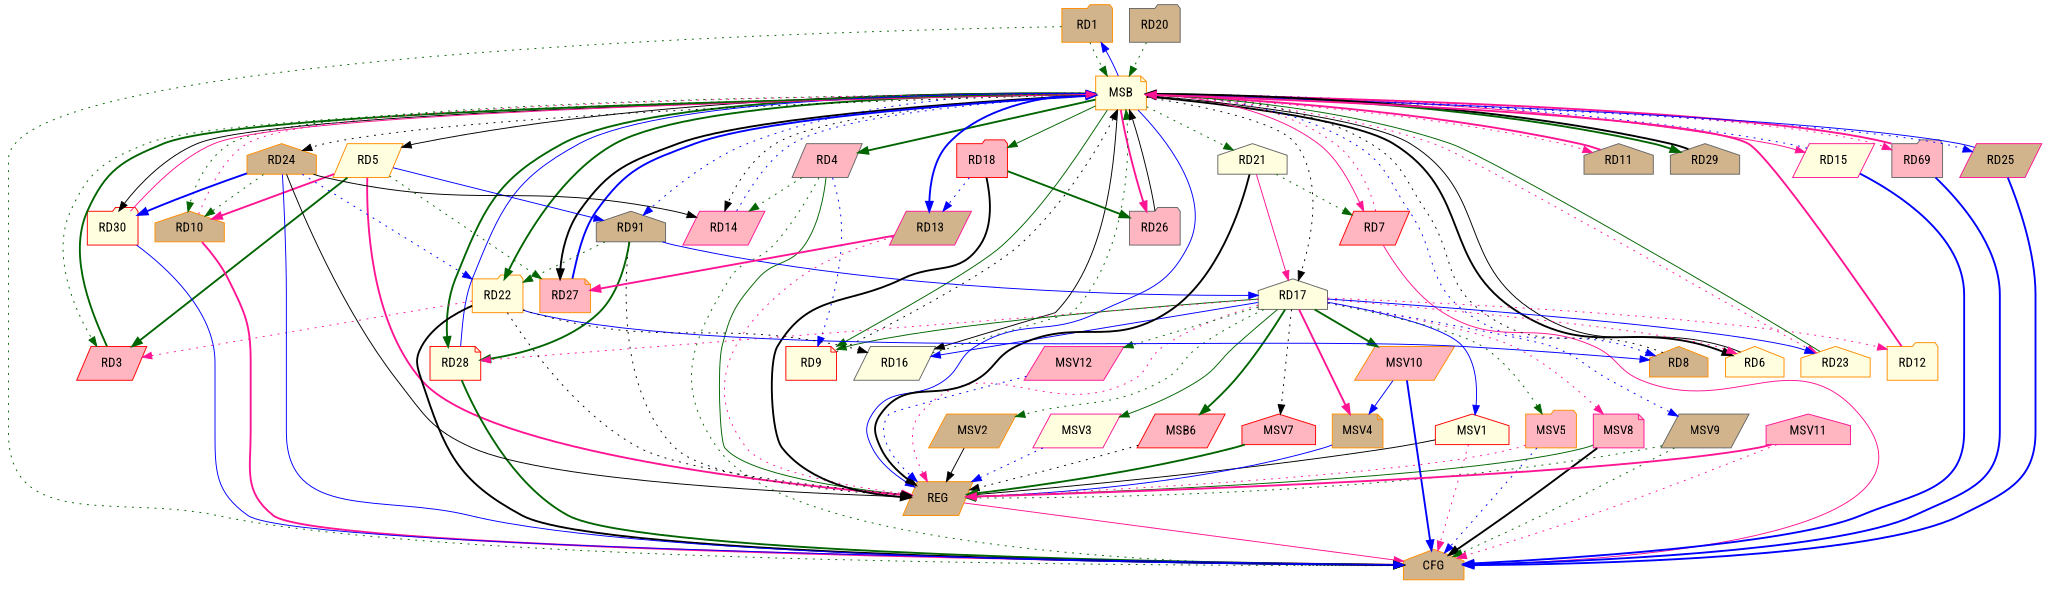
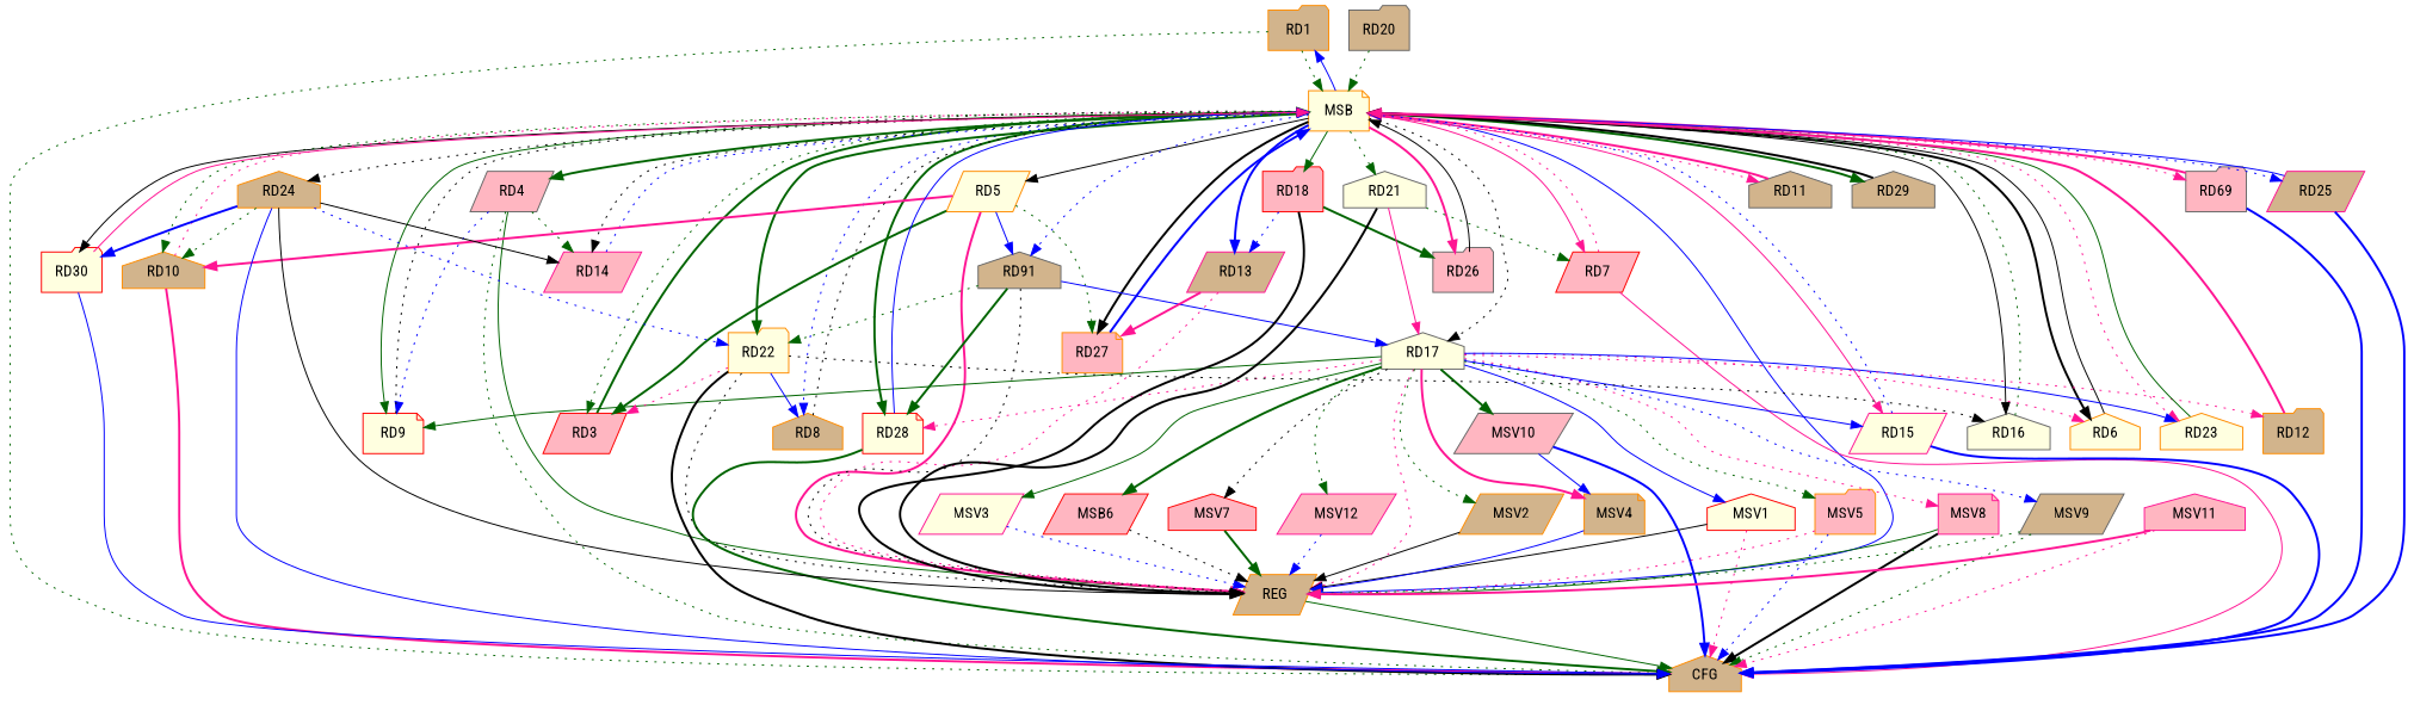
  strict digraph {
    fontname="Roboto Condensed"
    node [color=darkorange fillcolor=tan fontname="Roboto Condensed" shape=parallelogram style=filled]
    edge [color=darkgreen fontname="Roboto Condensed" style=dotted]
    n1 [label=RD1 shape=folder]
    n2 [fillcolor=lightyellow label=MSB shape=note]
    n3 [label=CFG shape=house]
    n4 [color=red fillcolor=lightpink label=RD3]
    n5 [color=gray40 fillcolor=lightpink label=RD4]
    n6 [color=red fillcolor=lightyellow label=RD9 shape=note]
    n7 [color=deeppink fillcolor=lightpink label=RD14]
    n8 [label=REG]
    n9 [fillcolor=lightyellow label=RD5]
    n10 [label=RD10 shape=house]
    n11 [fillcolor=lightpink label=RD27 shape=note]
    n12 [color=gray40 label=RD91 shape=house]
    n13 [fillcolor=lightyellow label=RD6 shape=house]
    n14 [color=red fillcolor=lightpink label=RD7]
    n15 [label=RD8 shape=house]
    n16 [color=gray40 label=RD11 shape=house]
    n17 [color=deeppink label=RD13]
    n18 [color=deeppink fillcolor=lightyellow label=RD15]
-   n19 [color=gray40 fillcolor=lightyellow label=RD16]
+   n19 [color=gray40 fillcolor=lightyellow label=RD16 shape=house]
    n20 [color=gray40 fillcolor=lightyellow label=RD17 shape=house]
    n21 [fillcolor=lightyellow label=RD23 shape=house]
    n22 [color=red fillcolor=lightyellow label=RD28 shape=note]
    n23 [color=red fillcolor=lightpink label=RD18 shape=folder]
    n24 [color=gray40 fillcolor=lightpink label=RD26 shape=folder]
    n25 [color=gray40 fillcolor=lightpink label=RD69 shape=folder]
    n26 [color=gray40 fillcolor=lightyellow label=RD21 shape=house]
    n27 [fillcolor=lightyellow label=RD22 shape=folder]
    n28 [label=RD24 shape=house]
    n29 [color=red fillcolor=lightyellow label=RD30 shape=folder]
    n30 [color=deeppink label=RD25]
    n31 [color=gray40 label=RD29 shape=house]
-   n32 [fillcolor=lightyellow label=RD12 shape=folder]
+   n32 [label=RD12 shape=folder]
    n33 [color=red fillcolor=lightyellow label=MSV1 shape=house]
    n34 [label=MSV2]
    n35 [color=deeppink fillcolor=lightyellow label=MSV3]
    n36 [label=MSV4 shape=note]
    n37 [fillcolor=lightpink label=MSV5 shape=folder]
    n38 [color=red fillcolor=lightpink label=MSB6]
    n39 [color=red fillcolor=lightpink label=MSV7 shape=house]
    n40 [color=deeppink fillcolor=lightpink label=MSV8 shape=note]
    n41 [color=gray40 label=MSV9]
-   n42 [fillcolor=lightpink label=MSV10]
+   n42 [color=gray40 fillcolor=lightpink label=MSV10]
    n43 [color=deeppink fillcolor=lightpink label=MSV12]
    n44 [color=deeppink fillcolor=lightpink label=MSV11 shape=house]
    n45 [color=gray40 label=RD20 shape=folder]
    n1 -> n2
    n1 -> n3
    n2 -> n1 [color=blue style=solid]
    n2 -> n4
    n2 -> n5 [style=bold]
    n2 -> n6 [style=solid]
    n2 -> n7 [color=black]
    n2 -> n8 [color=blue style=solid]
    n2 -> n9 [color=black style=solid]
    n2 -> n10
    n2 -> n11 [color=black style=bold]
    n2 -> n12 [color=blue]
    n2 -> n13 [color=black style=bold]
    n2 -> n14 [color=deeppink style=solid]
    n2 -> n15 [color=blue]
    n2 -> n16 [color=deeppink]
    n2 -> n17 [color=blue style=bold]
    n2 -> n18 [color=deeppink style=solid]
    n2 -> n19 [color=black style=solid]
    n2 -> n20 [color=black]
    n2 -> n21 [color=deeppink]
    n2 -> n22 [style=bold]
    n2 -> n23 [style=solid]
    n2 -> n24 [color=deeppink style=bold]
    n2 -> n25 [color=deeppink]
    n2 -> n26
    n2 -> n27 [style=bold]
    n2 -> n28 [color=black]
    n2 -> n29 [color=black style=solid]
    n2 -> n30 [color=blue]
    n2 -> n31 [style=bold]
    n4 -> n2 [style=bold]
    n5 -> n3
    n5 -> n6 [color=blue]
    n5 -> n7
    n5 -> n8 [style=solid]
    n6 -> n2 [color=black]
    n7 -> n2 [color=blue]
-   n8 -> n3 [color=deeppink style=solid]
+   n8 -> n3 [style=solid]
    n9 -> n4 [style=bold]
    n9 -> n8 [color=deeppink style=bold]
    n9 -> n10 [color=deeppink style=bold]
    n9 -> n11
    n9 -> n12 [color=blue style=solid]
    n10 -> n2 [color=deeppink]
    n10 -> n3 [color=deeppink style=bold]
    n11 -> n2 [color=blue style=bold]
    n12 -> n8 [color=black]
    n12 -> n20 [color=blue style=solid]
    n12 -> n22 [style=bold]
    n12 -> n27
    n13 -> n2 [color=black style=solid]
    n14 -> n2 [color=deeppink]
    n14 -> n3 [color=deeppink style=solid]
    n15 -> n2 [color=black]
    n16 -> n2 [color=deeppink style=bold]
    n17 -> n8 [color=deeppink]
    n17 -> n11 [color=deeppink style=bold]
    n18 -> n2 [color=blue]
    n18 -> n3 [color=blue style=bold]
    n19 -> n2
    n20 -> n6 [style=solid]
    n20 -> n8 [color=deeppink]
    n20 -> n13 [color=deeppink]
-   n20 -> n19 [color=blue style=solid]
+   n20 -> n18 [color=blue style=solid]
    n20 -> n21 [color=blue style=solid]
    n20 -> n22 [color=deeppink]
    n20 -> n32 [color=deeppink]
    n20 -> n33 [color=blue style=solid]
    n20 -> n34
    n20 -> n35 [style=solid]
    n20 -> n36 [color=deeppink style=bold]
    n20 -> n37
    n20 -> n38 [style=bold]
    n20 -> n39 [color=black]
    n20 -> n40 [color=deeppink]
    n20 -> n41 [color=blue]
    n20 -> n42 [style=bold]
    n20 -> n43
    n21 -> n2 [style=solid]
    n22 -> n2 [color=blue style=solid]
    n22 -> n3 [style=bold]
    n23 -> n8 [color=black style=bold]
    n23 -> n17 [color=blue]
    n23 -> n24 [style=bold]
    n24 -> n2 [color=black style=solid]
    n25 -> n2 [color=deeppink style=bold]
    n25 -> n3 [color=blue style=bold]
    n26 -> n8 [color=black style=bold]
    n26 -> n14
    n26 -> n20 [color=deeppink style=solid]
    n27 -> n3 [color=black style=bold]
    n27 -> n4 [color=deeppink]
    n27 -> n8 [color=black]
    n27 -> n15 [color=blue style=solid]
    n27 -> n19 [color=black]
    n28 -> n3 [color=blue style=solid]
    n28 -> n7 [color=black style=solid]
    n28 -> n8 [color=black style=solid]
    n28 -> n10
    n28 -> n27 [color=blue]
    n28 -> n29 [color=blue style=bold]
    n29 -> n2 [color=deeppink style=solid]
    n29 -> n3 [color=blue style=solid]
    n30 -> n2 [color=blue style=solid]
    n30 -> n3 [color=blue style=bold]
    n31 -> n2 [color=black style=bold]
    n32 -> n2 [color=deeppink style=bold]
    n33 -> n3 [color=deeppink]
    n33 -> n8 [color=black style=solid]
    n34 -> n8 [color=black style=solid]
    n35 -> n8 [color=blue]
    n36 -> n8 [color=blue style=solid]
    n37 -> n3 [color=blue]
    n37 -> n8 [color=deeppink]
    n38 -> n8 [color=black]
    n39 -> n8 [style=bold]
    n40 -> n3 [color=black style=bold]
    n40 -> n8 [style=solid]
    n41 -> n3
    n41 -> n8
    n42 -> n3 [color=blue style=bold]
    n42 -> n36 [color=blue style=solid]
    n43 -> n8 [color=blue]
    n44 -> n3 [color=deeppink]
    n44 -> n8 [color=deeppink style=bold]
    n45 -> n2
  }
